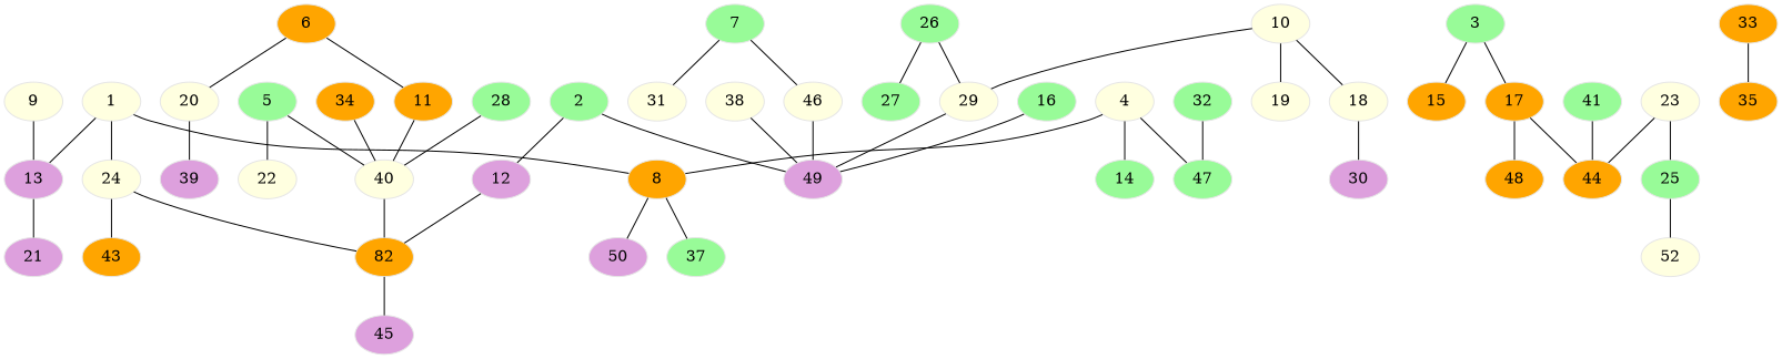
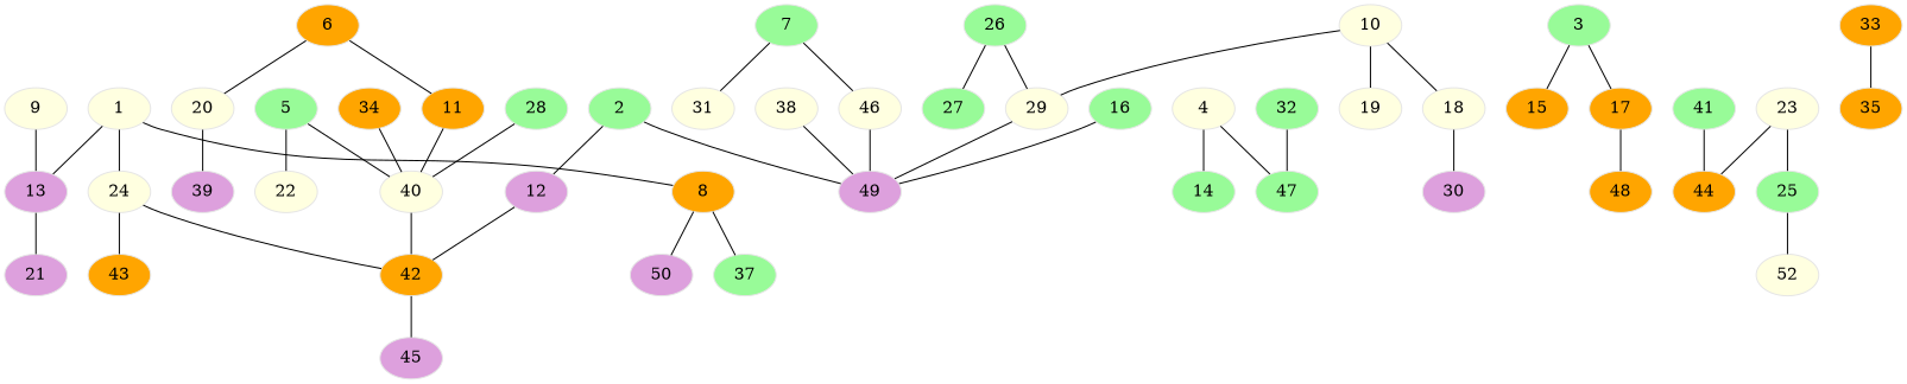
  graph {
    node [color=gray90 fillcolor=lightyellow style=filled]
    edge [weight=1.0]
    8 [fillcolor=orange]
    1
    13 [fillcolor=plum]
    24
    37 [fillcolor=palegreen]
    50 [fillcolor=plum]
    21 [fillcolor=plum]
-   42 [fillcolor=orange label=82]
+   42 [fillcolor=orange]
    43 [fillcolor=orange]
    2 [fillcolor=palegreen]
    12 [fillcolor=plum]
    49 [fillcolor=plum]
    3 [fillcolor=palegreen]
    15 [fillcolor=orange]
    17 [fillcolor=orange]
    44 [fillcolor=orange]
    48 [fillcolor=orange]
    4
    14 [fillcolor=palegreen]
    47 [fillcolor=palegreen]
    5 [fillcolor=palegreen]
    22
    40
    6 [fillcolor=orange]
    11 [fillcolor=orange]
    20
    39 [fillcolor=plum]
    7 [fillcolor=palegreen]
    31
    46
    9
    10
    18
    19
    29
    30 [fillcolor=plum]
    45 [fillcolor=plum]
    16 [fillcolor=palegreen]
    35 [fillcolor=orange]
    23
    25 [fillcolor=palegreen]
    n42 [label=52]
    26 [fillcolor=palegreen]
    27 [fillcolor=palegreen]
    28 [fillcolor=palegreen]
    32 [fillcolor=palegreen]
    33 [fillcolor=orange]
    34 [fillcolor=orange]
    38
    41 [fillcolor=palegreen]
    8 -- 37
    8 -- 50
    1 -- 8
    1 -- 13
    1 -- 24
    13 -- 21
    24 -- 42
    24 -- 43
    42 -- 45
    2 -- 12
    2 -- 49
    12 -- 42
    3 -- 15
    3 -- 17
-   17 -- 44
    17 -- 48
-   4 -- 8
    4 -- 14
    4 -- 47
    5 -- 22
    5 -- 40
    40 -- 42
    6 -- 11
    6 -- 20
    11 -- 40
    20 -- 39
    7 -- 31
    7 -- 46
    46 -- 49
    9 -- 13
    10 -- 18
    10 -- 19
    10 -- 29
    18 -- 30
    29 -- 49
    16 -- 49
    23 -- 44
    23 -- 25
    25 -- n42
    26 -- 29
    26 -- 27
    28 -- 40
    32 -- 47
    33 -- 35
    34 -- 40
    38 -- 49
    41 -- 44
  }
